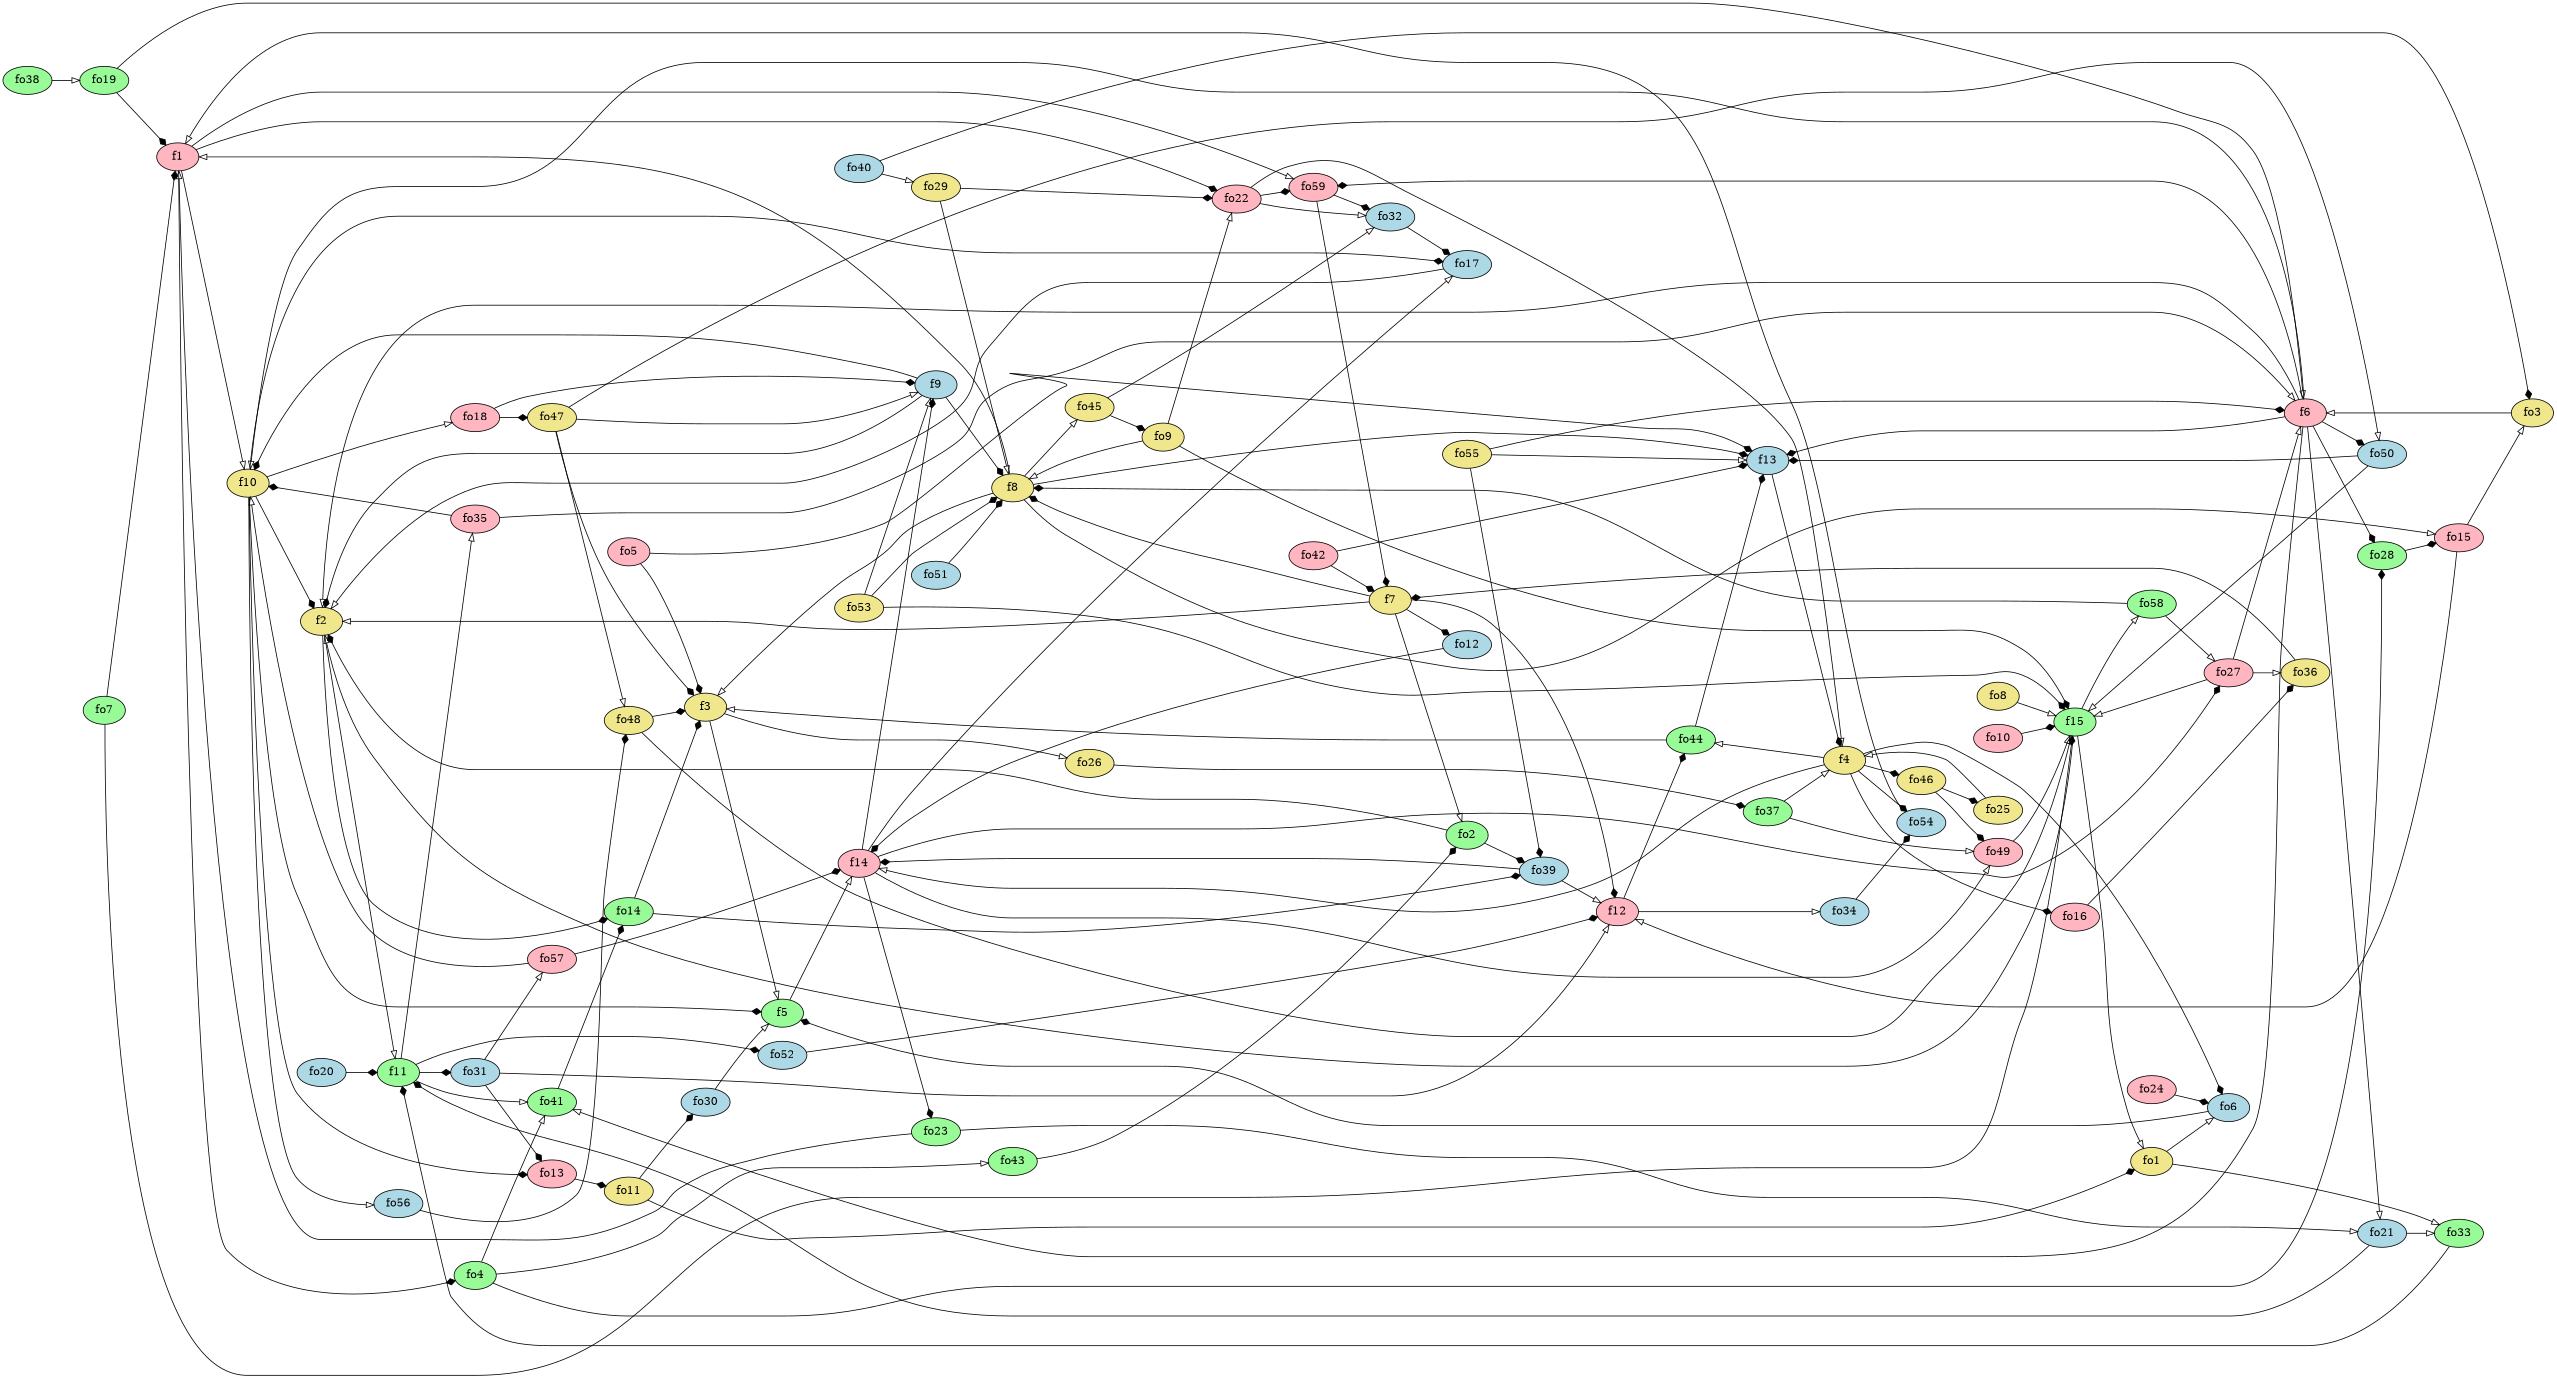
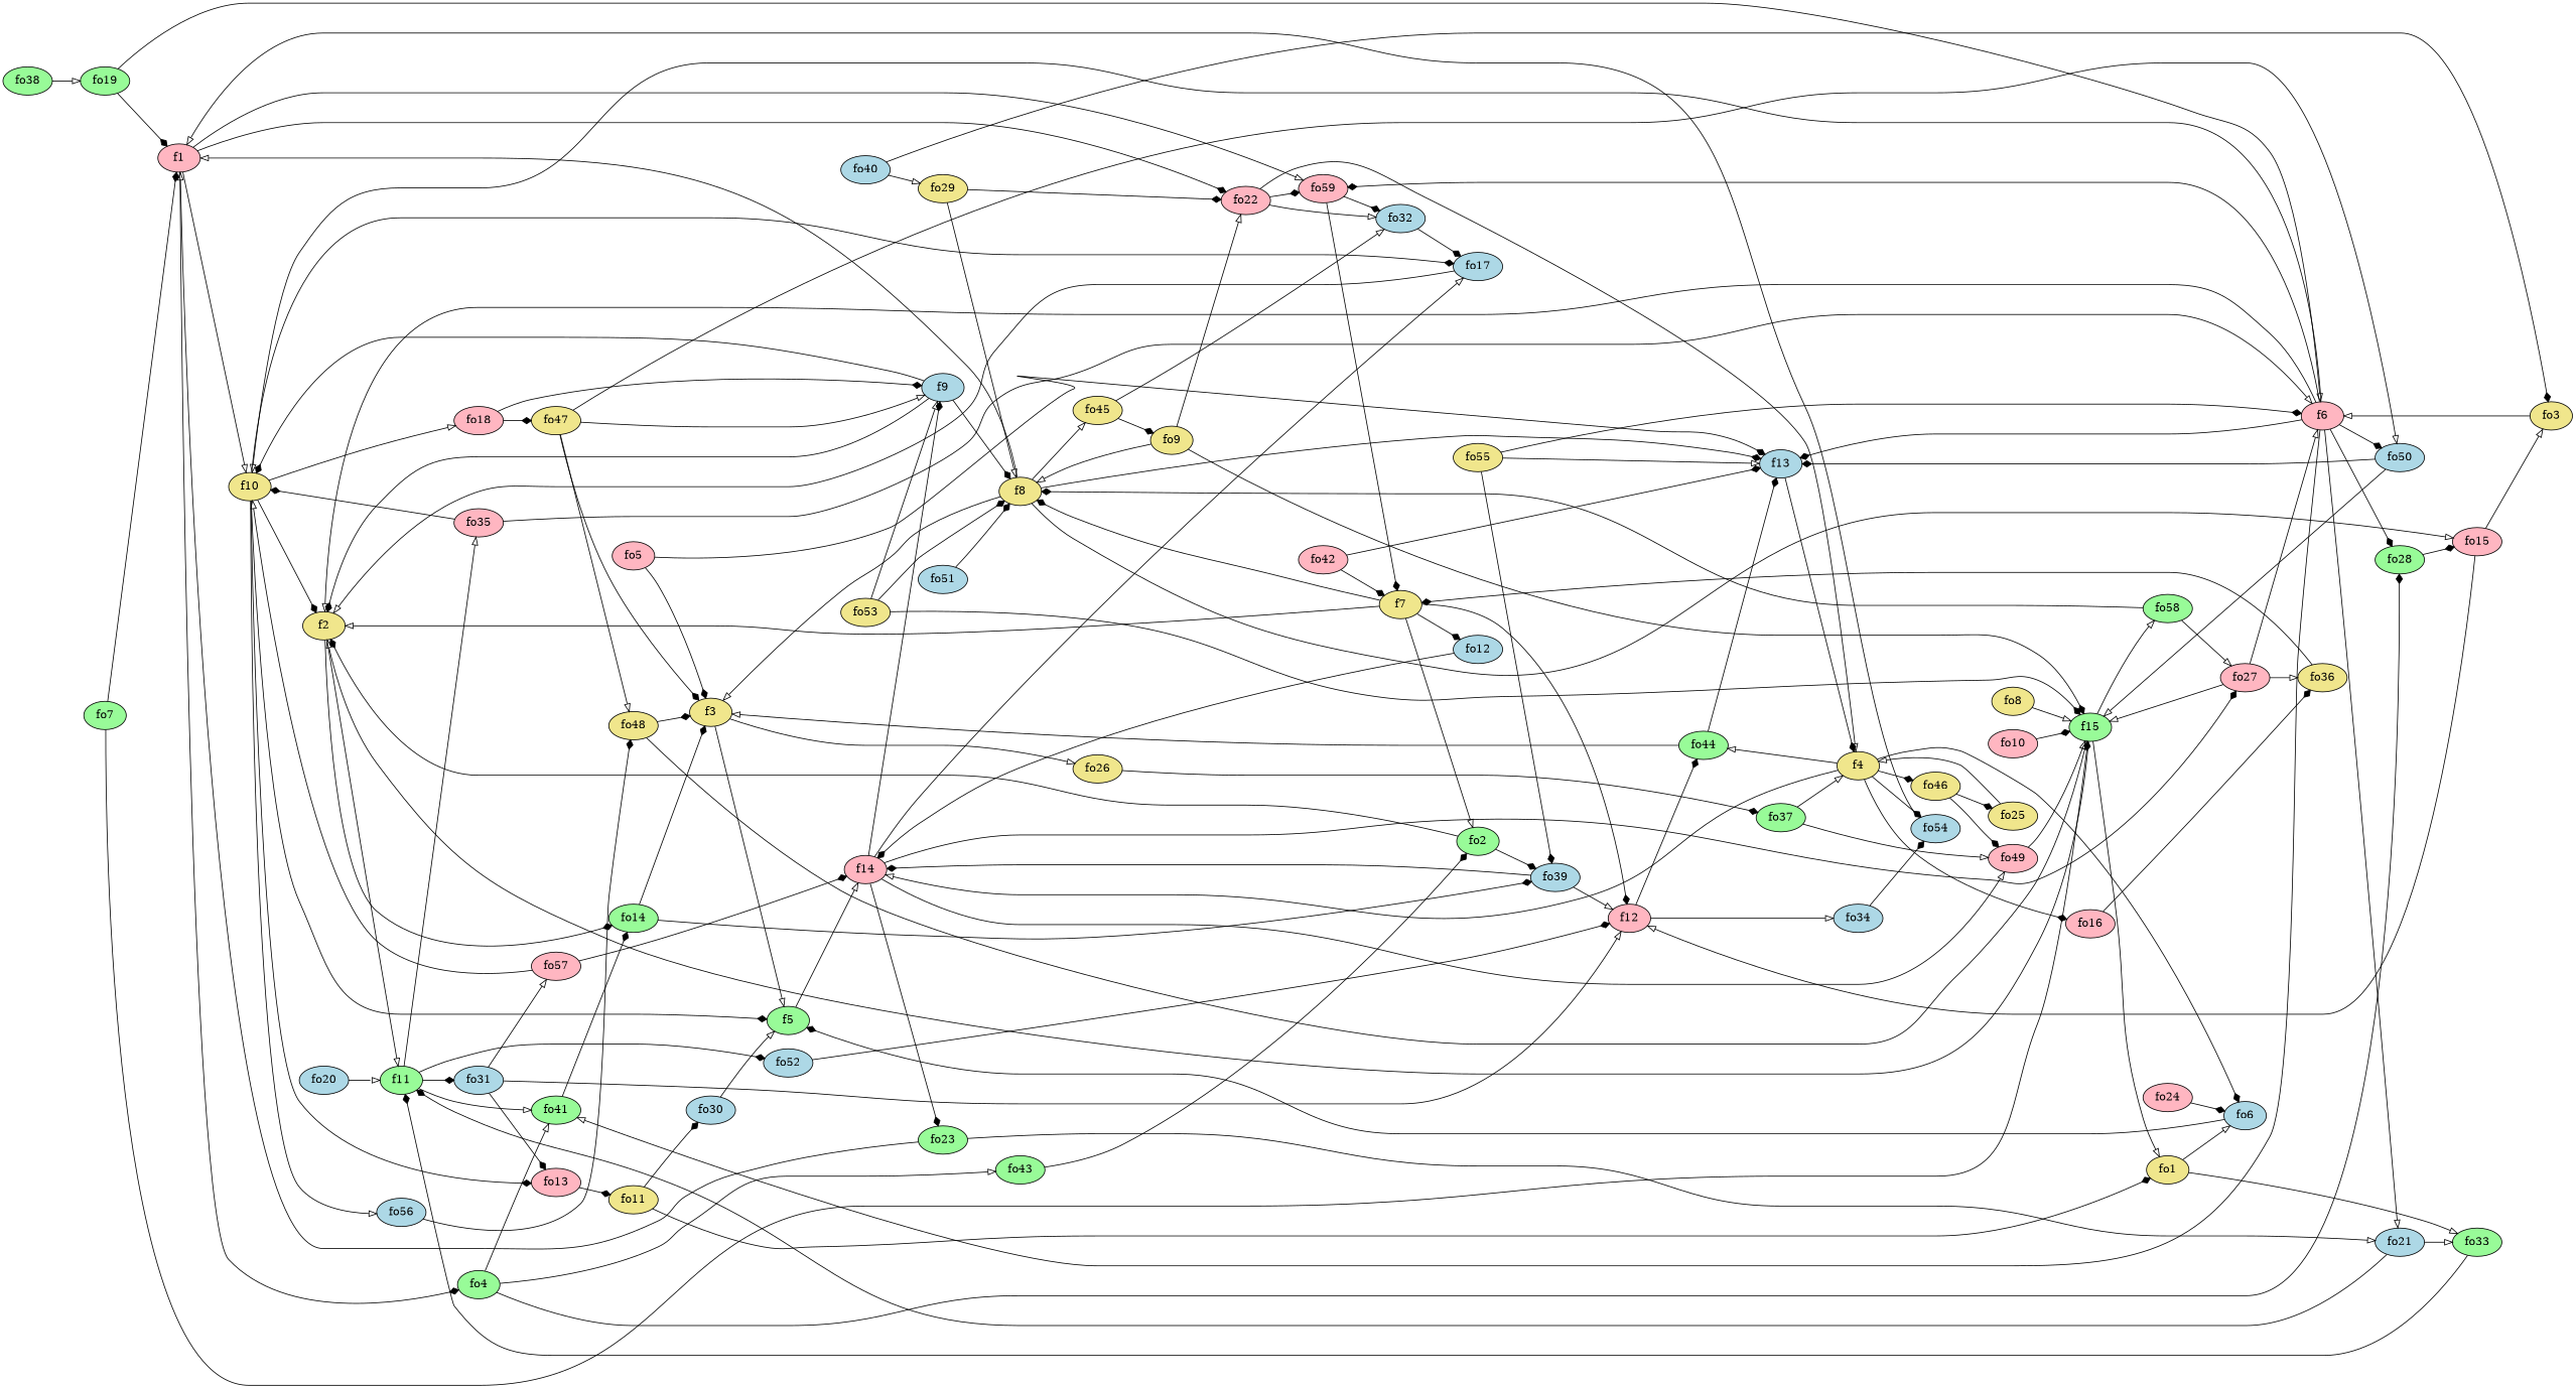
  strict digraph {
    rankdir=LR
    node [fillcolor=khaki style=filled]
    edge [arrowhead=diamond weight=2]
    f1 [fillcolor=lightpink]
    f10
    fo4 [fillcolor=palegreen]
    fo22 [fillcolor=lightpink]
    fo59 [fillcolor=lightpink]
    f2
    f5 [fillcolor=palegreen]
    fo13 [fillcolor=lightpink]
    fo17 [fillcolor=lightblue]
    fo18 [fillcolor=lightpink]
    fo56 [fillcolor=lightblue]
    fo28 [fillcolor=palegreen]
    fo41 [fillcolor=palegreen]
    fo43 [fillcolor=palegreen]
    f4
    fo32 [fillcolor=lightblue]
    f7
    f11 [fillcolor=palegreen]
    fo14 [fillcolor=palegreen]
    fo31 [fillcolor=lightblue]
    fo35 [fillcolor=lightpink]
    fo52 [fillcolor=lightblue]
    f3
    fo39 [fillcolor=lightblue]
    fo26
    f14 [fillcolor=lightpink]
    fo37 [fillcolor=palegreen]
    fo6 [fillcolor=lightblue]
    fo16 [fillcolor=lightpink]
    fo44 [fillcolor=palegreen]
    fo46
    fo54 [fillcolor=lightblue]
    f9 [fillcolor=lightblue]
    fo23 [fillcolor=palegreen]
    fo27 [fillcolor=lightpink]
    fo49 [fillcolor=lightpink]
    fo36
    f13 [fillcolor=lightblue]
    fo25
    f6 [fillcolor=lightpink]
    fo21 [fillcolor=lightblue]
    fo50 [fillcolor=lightblue]
    fo33 [fillcolor=palegreen]
    fo15 [fillcolor=lightpink]
    f15 [fillcolor=palegreen]
    f8
    f12 [fillcolor=lightpink]
    fo2 [fillcolor=palegreen]
    fo12 [fillcolor=lightblue]
    fo45
    fo34 [fillcolor=lightblue]
    fo3
    fo9
    fo11
    fo47
    fo48
    fo57 [fillcolor=lightpink]
    fo1
    fo58 [fillcolor=palegreen]
    fo5 [fillcolor=lightpink]
    fo7 [fillcolor=palegreen]
    fo8
    fo10 [fillcolor=lightpink]
    fo30 [fillcolor=lightblue]
    fo19 [fillcolor=palegreen]
    fo20 [fillcolor=lightblue]
    fo24 [fillcolor=lightpink]
    fo29
    fo38 [fillcolor=palegreen]
    fo40 [fillcolor=lightblue]
    fo42 [fillcolor=lightpink]
    fo51 [fillcolor=lightblue]
    fo53
    fo55
    f1 -> f10 [arrowhead=onormal]
    f1 -> fo4
    f1 -> fo22
    f1 -> fo59 [arrowhead=onormal]
    f10 -> f2
    f10 -> f5
    f10 -> fo13
    f10 -> fo17
    f10 -> fo18 [arrowhead=onormal]
    f10 -> fo56 [arrowhead=onormal]
    fo4 -> fo28
    fo4 -> fo41 [arrowhead=onormal]
    fo4 -> fo43 [arrowhead=onormal]
    fo22 -> fo59
    fo22 -> f4 [arrowhead=onormal]
    fo22 -> fo32 [arrowhead=onormal]
    fo59 -> fo32
    fo59 -> f7
    f2 -> f11 [arrowhead=onormal]
    f2 -> fo14
    f5 -> f14 [arrowhead=onormal]
    fo13 -> fo11
    fo17 -> f2 [arrowhead=onormal]
    fo18 -> f9
    fo18 -> fo47
    fo56 -> fo48
    fo28 -> fo15
    fo41 -> fo14
    fo43 -> fo2
    f4 -> f14 [arrowhead=onormal]
    f4 -> fo6
    f4 -> fo16
    f4 -> fo44 [arrowhead=onormal]
    f4 -> fo46
    f4 -> fo54
    fo32 -> fo17
    f7 -> f2 [arrowhead=onormal]
    f7 -> f8
    f7 -> f12
    f7 -> fo2 [arrowhead=onormal]
    f7 -> fo12
    f11 -> fo41 [arrowhead=onormal]
    f11 -> fo31
    f11 -> fo35 [arrowhead=onormal]
    f11 -> fo52
    fo14 -> f3
    fo14 -> fo39
    fo31 -> fo13
    fo31 -> f12 [arrowhead=onormal]
    fo31 -> fo57 [arrowhead=onormal]
    fo35 -> f10
    fo35 -> f6 [arrowhead=onormal]
    fo52 -> f12
    f3 -> f5 [arrowhead=onormal]
    f3 -> fo26 [arrowhead=onormal]
    fo39 -> f14
    fo39 -> f12 [arrowhead=onormal]
    fo26 -> fo37
    f14 -> fo17 [arrowhead=onormal]
    f14 -> f9
    f14 -> fo23
    f14 -> fo27
    f14 -> fo49 [arrowhead=onormal]
    fo37 -> f4 [arrowhead=onormal]
    fo37 -> fo49 [arrowhead=onormal]
    fo6 -> f5
    fo16 -> fo36
    fo44 -> f3 [arrowhead=onormal]
    fo44 -> f13
    fo46 -> fo49
    fo46 -> fo25
    fo54 -> f1 [arrowhead=onormal]
    f9 -> f10
    f9 -> f2
    f9 -> f8
    fo23 -> f1 [arrowhead=onormal]
    fo23 -> fo21 [arrowhead=onormal]
    fo27 -> fo36 [arrowhead=onormal]
    fo27 -> f6 [arrowhead=onormal]
    fo27 -> f15 [arrowhead=onormal]
    fo49 -> f15 [arrowhead=onormal]
    fo36 -> f7
    f13 -> f4
    fo25 -> f4 [arrowhead=onormal]
    f6 -> f10 [arrowhead=onormal]
    f6 -> fo59
    f6 -> f2 [arrowhead=onormal]
    f6 -> fo28
    f6 -> fo41 [arrowhead=onormal]
    f6 -> f13
    f6 -> fo21 [arrowhead=onormal]
    f6 -> fo50
    fo21 -> f11
    fo21 -> fo33 [arrowhead=onormal]
    fo50 -> f13
    fo50 -> f15 [arrowhead=onormal]
    fo33 -> f11
    fo15 -> f12 [arrowhead=onormal]
    fo15 -> fo3 [arrowhead=onormal]
    f15 -> f2 [arrowhead=onormal]
    f15 -> fo1 [arrowhead=onormal]
    f15 -> fo58 [arrowhead=onormal]
    f8 -> f1 [arrowhead=onormal]
    f8 -> f3 [arrowhead=onormal]
    f8 -> f13
    f8 -> fo15 [arrowhead=onormal]
    f8 -> fo45 [arrowhead=onormal]
    f12 -> fo44
    f12 -> fo34 [arrowhead=onormal]
    fo2 -> f2
    fo2 -> fo39
    fo12 -> f14
    fo45 -> fo32 [arrowhead=onormal]
    fo45 -> fo9
    fo34 -> fo54
    fo3 -> f6 [arrowhead=onormal]
    fo9 -> fo22 [arrowhead=onormal]
    fo9 -> f15
    fo9 -> f8 [arrowhead=onormal]
    fo11 -> fo1
    fo11 -> fo30
    fo47 -> f3
    fo47 -> f9 [arrowhead=onormal]
    fo47 -> fo50 [arrowhead=onormal]
    fo47 -> fo48 [arrowhead=onormal]
    fo48 -> f3
    fo48 -> f15 [arrowhead=onormal]
    fo57 -> f10 [arrowhead=onormal]
    fo57 -> f14
    fo1 -> fo6 [arrowhead=onormal]
    fo1 -> fo33 [arrowhead=onormal]
    fo58 -> fo27 [arrowhead=onormal]
    fo58 -> f8
    fo5 -> f3
    fo5 -> f13
    fo7 -> f1
    fo7 -> f15
    fo8 -> f15 [arrowhead=onormal]
    fo10 -> f15
    fo30 -> f5 [arrowhead=onormal]
    fo19 -> f1
    fo19 -> f6 [arrowhead=onormal]
-   fo20 -> f11
+   fo20 -> f11 [arrowhead=onormal]
    fo24 -> fo6
    fo29 -> fo22
    fo29 -> f8 [arrowhead=onormal]
    fo38 -> fo19 [arrowhead=onormal]
    fo40 -> fo3
    fo40 -> fo29 [arrowhead=onormal]
    fo42 -> f7
    fo42 -> f13
    fo51 -> f8
    fo53 -> f9 [arrowhead=onormal]
    fo53 -> f15
    fo53 -> f8
    fo55 -> fo39
    fo55 -> f13 [arrowhead=onormal]
    fo55 -> f6
  }
